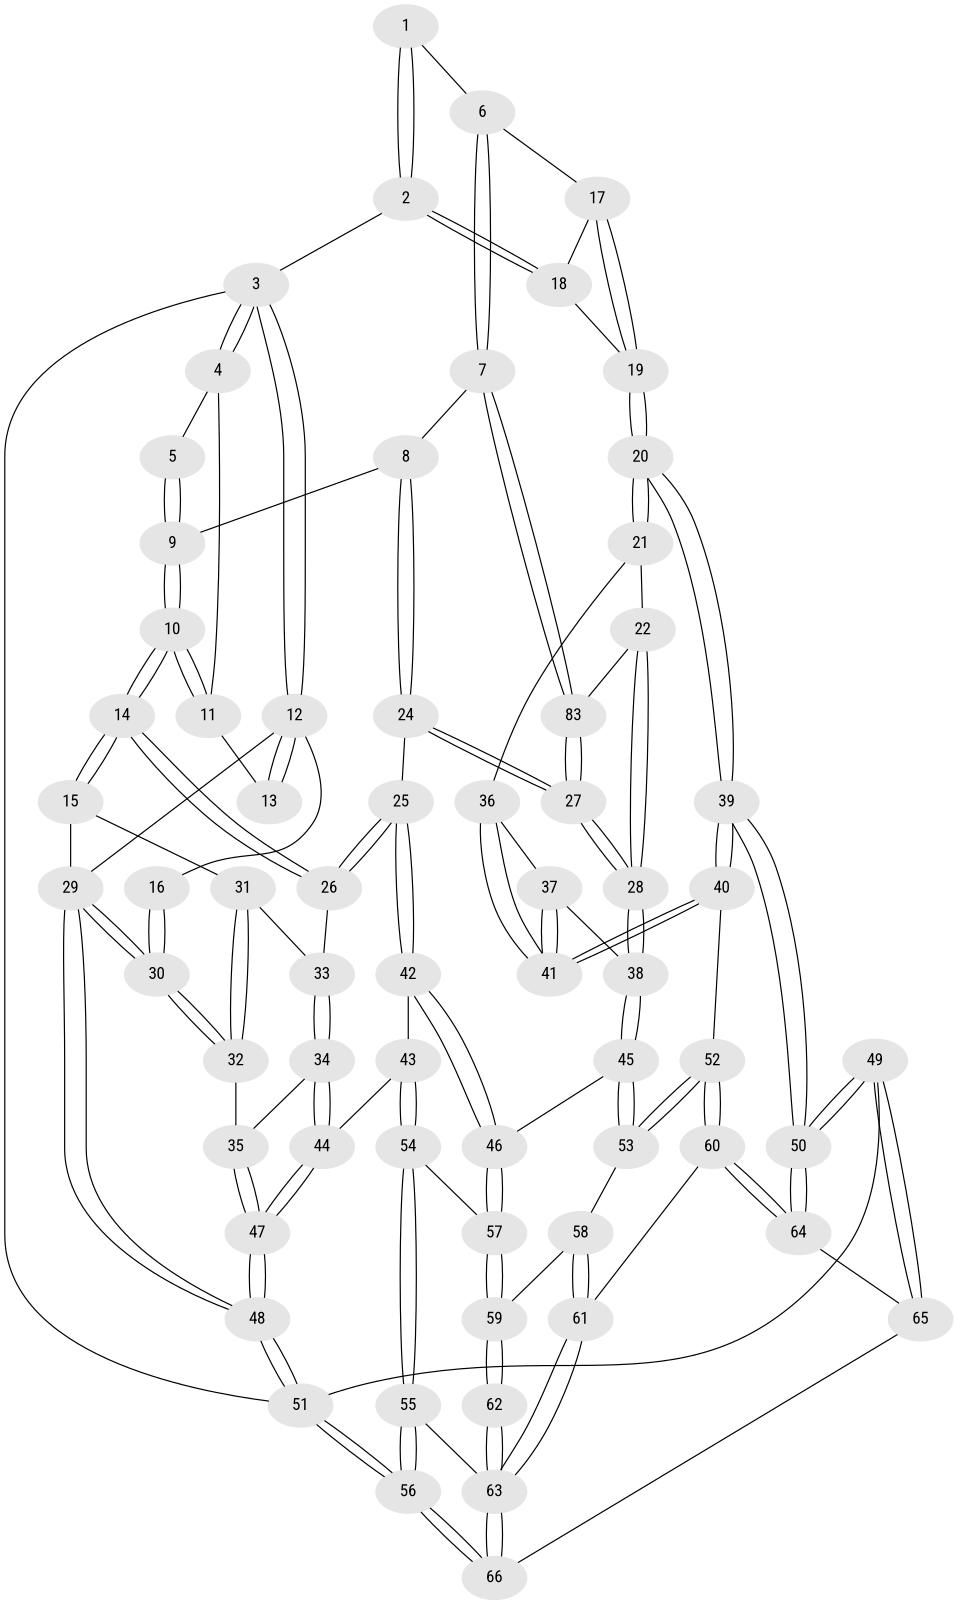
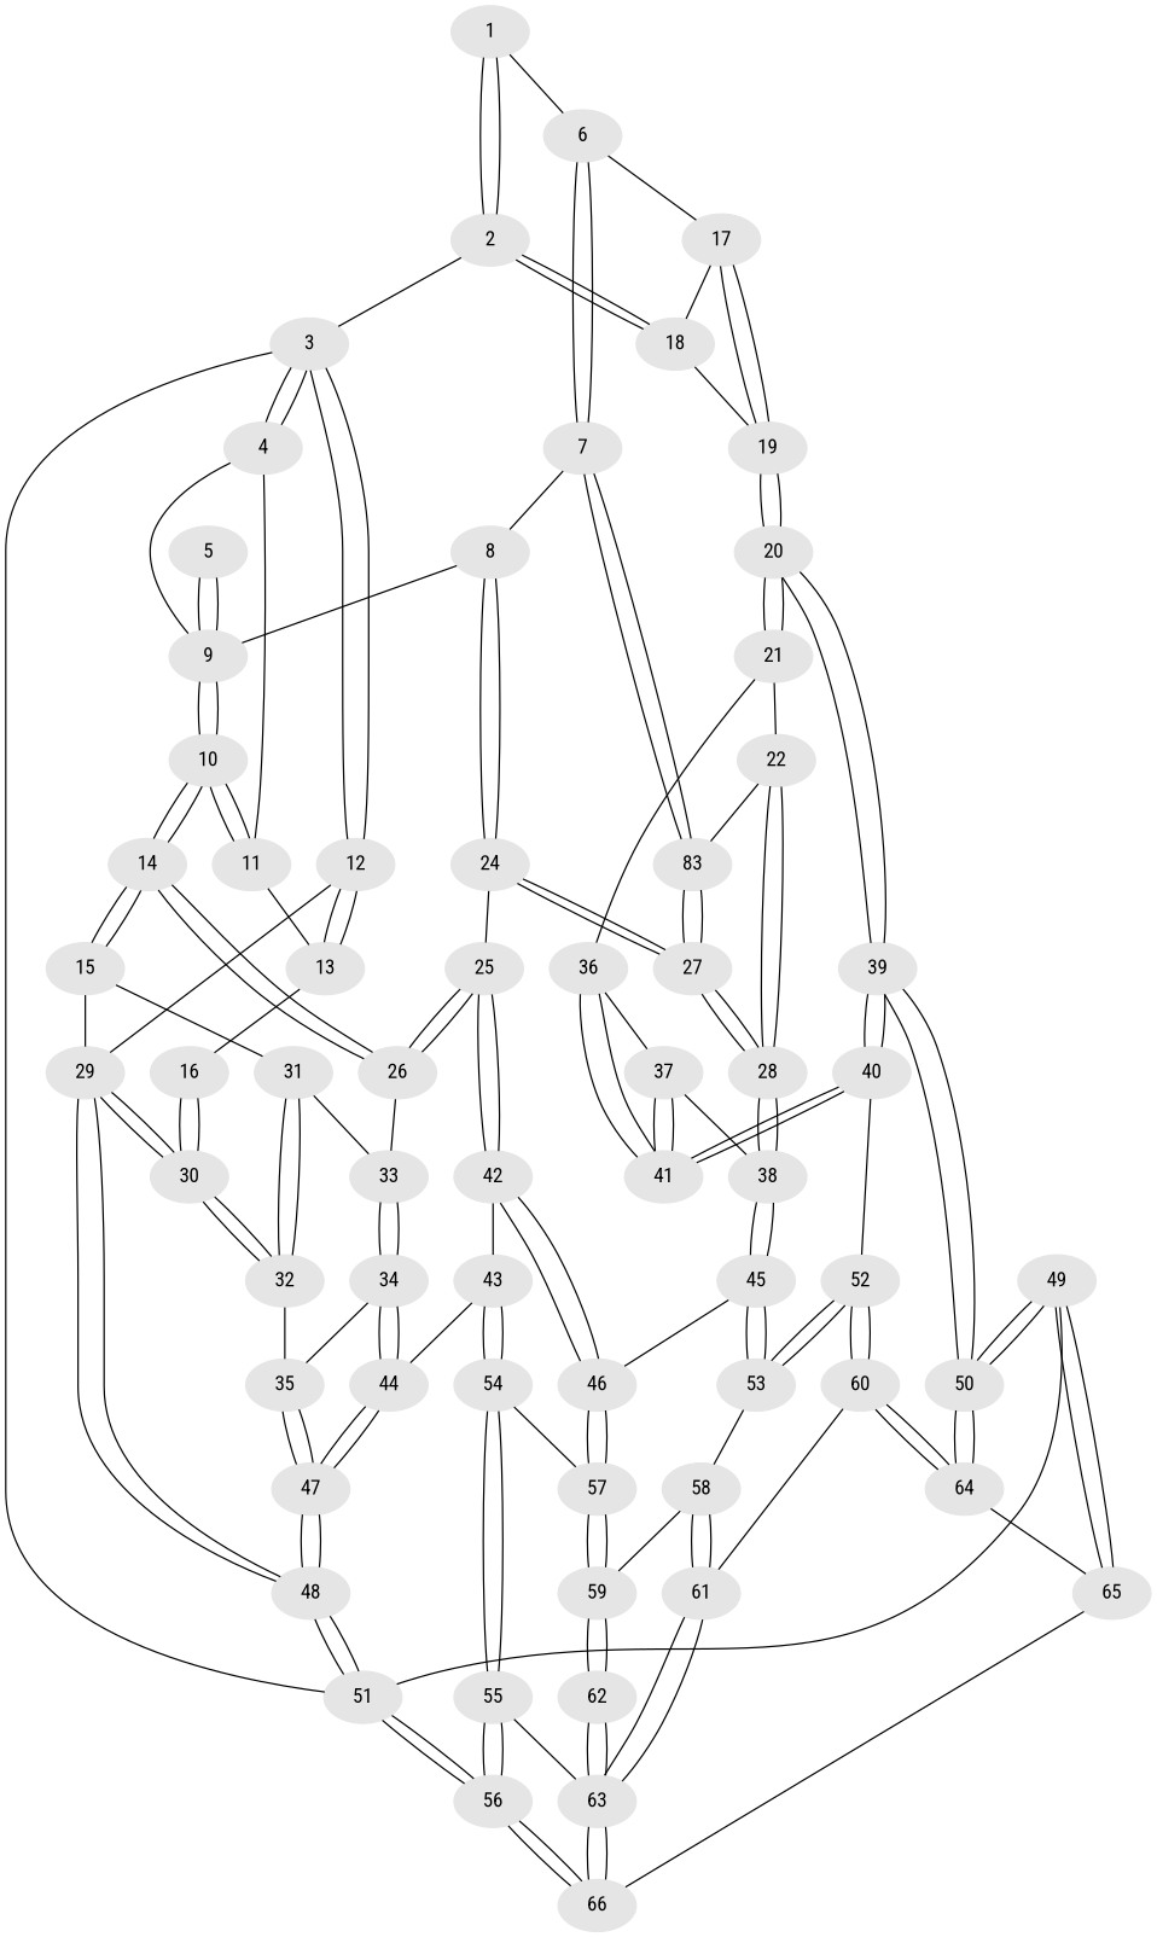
  graph {
    fontname="Roboto Condensed"
    node [color=gray90 fontname="Roboto Condensed" style=filled]
    edge [fontname="Roboto Condensed"]
    1
    2
    6
    3
    18
    7
    17
    4
    12
    51
    19
    49
    50
    65
    5
    11
    13
    29
    56
    9
    10
    8
    n23 [label=83]
    24
    27
    25
    14
    15
    26
    16
    30
    48
    31
    33
    32
    20
    21
    39
    22
    36
    40
    28
    37
    41
    38
    42
    43
    46
    34
    45
    35
    47
    44
    53
    52
    64
    60
    54
    57
    55
    58
    59
    66
    61
    63
    62
    1 -- 2
    1 -- 2
    1 -- 6
    2 -- 3
    2 -- 18
    2 -- 18
    6 -- 7
    6 -- 7
    6 -- 17
    3 -- 4
    3 -- 4
    3 -- 12
    3 -- 12
    3 -- 51
    18 -- 19
    7 -- 8
    7 -- n23
    7 -- n23
    17 -- 18
    17 -- 19
    17 -- 19
-   4 -- 5
+   4 -- 9
    4 -- 11
    12 -- 13
    12 -- 13
    12 -- 29
    51 -- 56
    51 -- 56
    19 -- 20
    19 -- 20
    49 -- 51
    49 -- 50
    49 -- 50
    49 -- 65
    49 -- 65
    50 -- 64
    50 -- 64
    65 -- 66
    5 -- 9
    5 -- 9
    11 -- 13
-   12 -- 16
+   13 -- 16
    29 -- 30
    29 -- 30
    29 -- 48
    29 -- 48
    56 -- 66
    56 -- 66
    9 -- 10
    9 -- 10
    10 -- 11
    10 -- 11
    10 -- 14
    10 -- 14
    8 -- 9
    8 -- 24
    8 -- 24
    n23 -- 27
    n23 -- 27
    24 -- 27
    24 -- 27
    24 -- 25
    27 -- 28
    27 -- 28
    25 -- 26
    25 -- 26
    25 -- 42
    25 -- 42
    14 -- 15
    14 -- 15
    14 -- 26
    14 -- 26
    15 -- 29
    15 -- 31
    26 -- 33
    16 -- 30
    16 -- 30
    30 -- 32
    30 -- 32
    48 -- 51
    48 -- 51
    31 -- 33
    31 -- 32
    31 -- 32
    33 -- 34
    33 -- 34
    32 -- 35
    20 -- 21
    20 -- 21
    20 -- 39
    20 -- 39
    21 -- 22
    21 -- 36
    39 -- 50
    39 -- 50
    39 -- 40
    39 -- 40
    22 -- n23
    22 -- 28
    22 -- 28
    36 -- 37
    36 -- 41
    36 -- 41
    40 -- 41
    40 -- 41
    40 -- 52
    28 -- 38
    28 -- 38
    37 -- 41
    37 -- 41
    37 -- 38
    38 -- 45
    38 -- 45
    42 -- 43
    42 -- 46
    42 -- 46
    43 -- 44
    43 -- 54
    43 -- 54
    46 -- 57
    46 -- 57
    34 -- 35
    34 -- 44
    34 -- 44
    45 -- 46
    45 -- 53
    45 -- 53
    35 -- 47
    35 -- 47
    47 -- 48
    47 -- 48
    44 -- 47
    44 -- 47
    53 -- 58
    52 -- 53
    52 -- 53
    52 -- 60
    52 -- 60
    64 -- 65
    60 -- 64
    60 -- 64
    60 -- 61
    54 -- 57
    54 -- 55
    54 -- 55
    57 -- 59
    57 -- 59
    55 -- 56
    55 -- 56
    55 -- 63
    58 -- 59
    58 -- 61
    58 -- 61
    59 -- 62
    59 -- 62
    61 -- 63
    61 -- 63
    63 -- 66
    63 -- 66
    62 -- 63
    62 -- 63
  }
